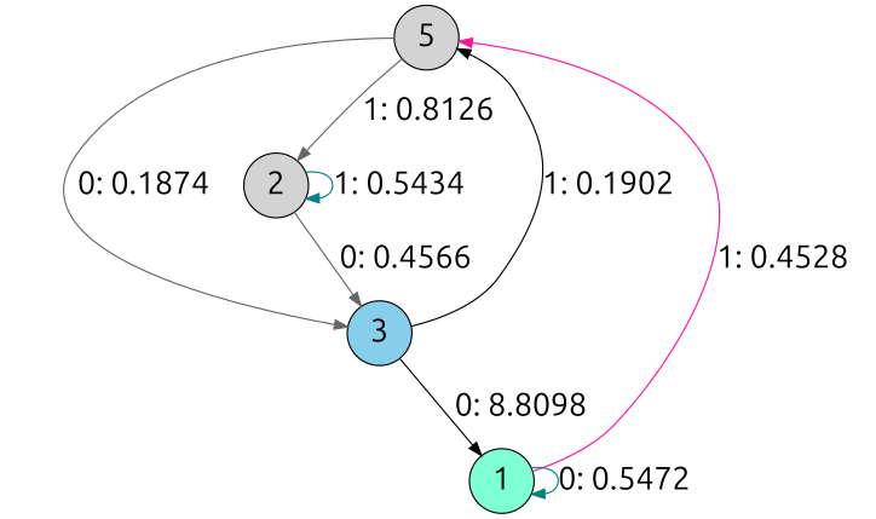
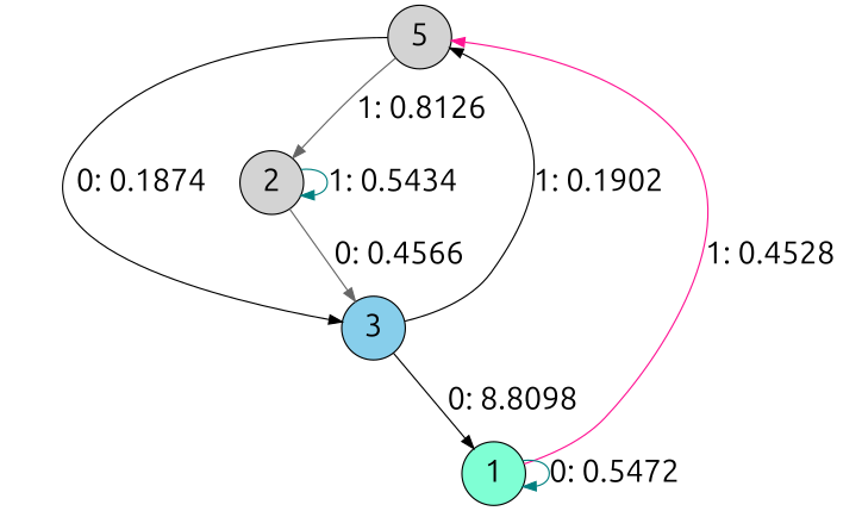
  digraph {
    fontname=Ubuntu
    node [fillcolor=lightgrey fontname=Ubuntu fontsize=24 shape=circle style=filled]
    edge [color=gray40 fontname=Ubuntu fontsize=24]
    n1 [label=5]
    3 [fillcolor=skyblue]
    2
    1 [fillcolor=aquamarine]
-   n1 -> 3 [label="0: 0.1874   "]
+   n1 -> 3 [color=black label="0: 0.1874   "]
    n1 -> 2 [label="1: 0.8126   "]
    3 -> n1 [color=black label="1: 0.1902   "]
    3 -> 1 [color=black label="0: 8.8098   "]
    2 -> 3 [label="0: 0.4566   "]
    2 -> 2 [color=teal label="1: 0.5434   "]
    1 -> n1 [color=deeppink label="1: 0.4528   "]
    1 -> 1 [color=teal label="0: 0.5472   "]
  }
